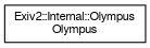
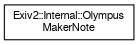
  digraph {
    rankdir=LR
-   n1 [color=black fillcolor=white fontname=FreeSans fontsize=10 height=0.2 label="Exiv2::Internal::Olympus\lOlympus" shape=record style=filled width=0.4]
+   n1 [color=black fillcolor=white fontname=FreeSans fontsize=10 height=0.2 label="Exiv2::Internal::Olympus\lMakerNote" shape=record style=filled width=0.4]
  }
